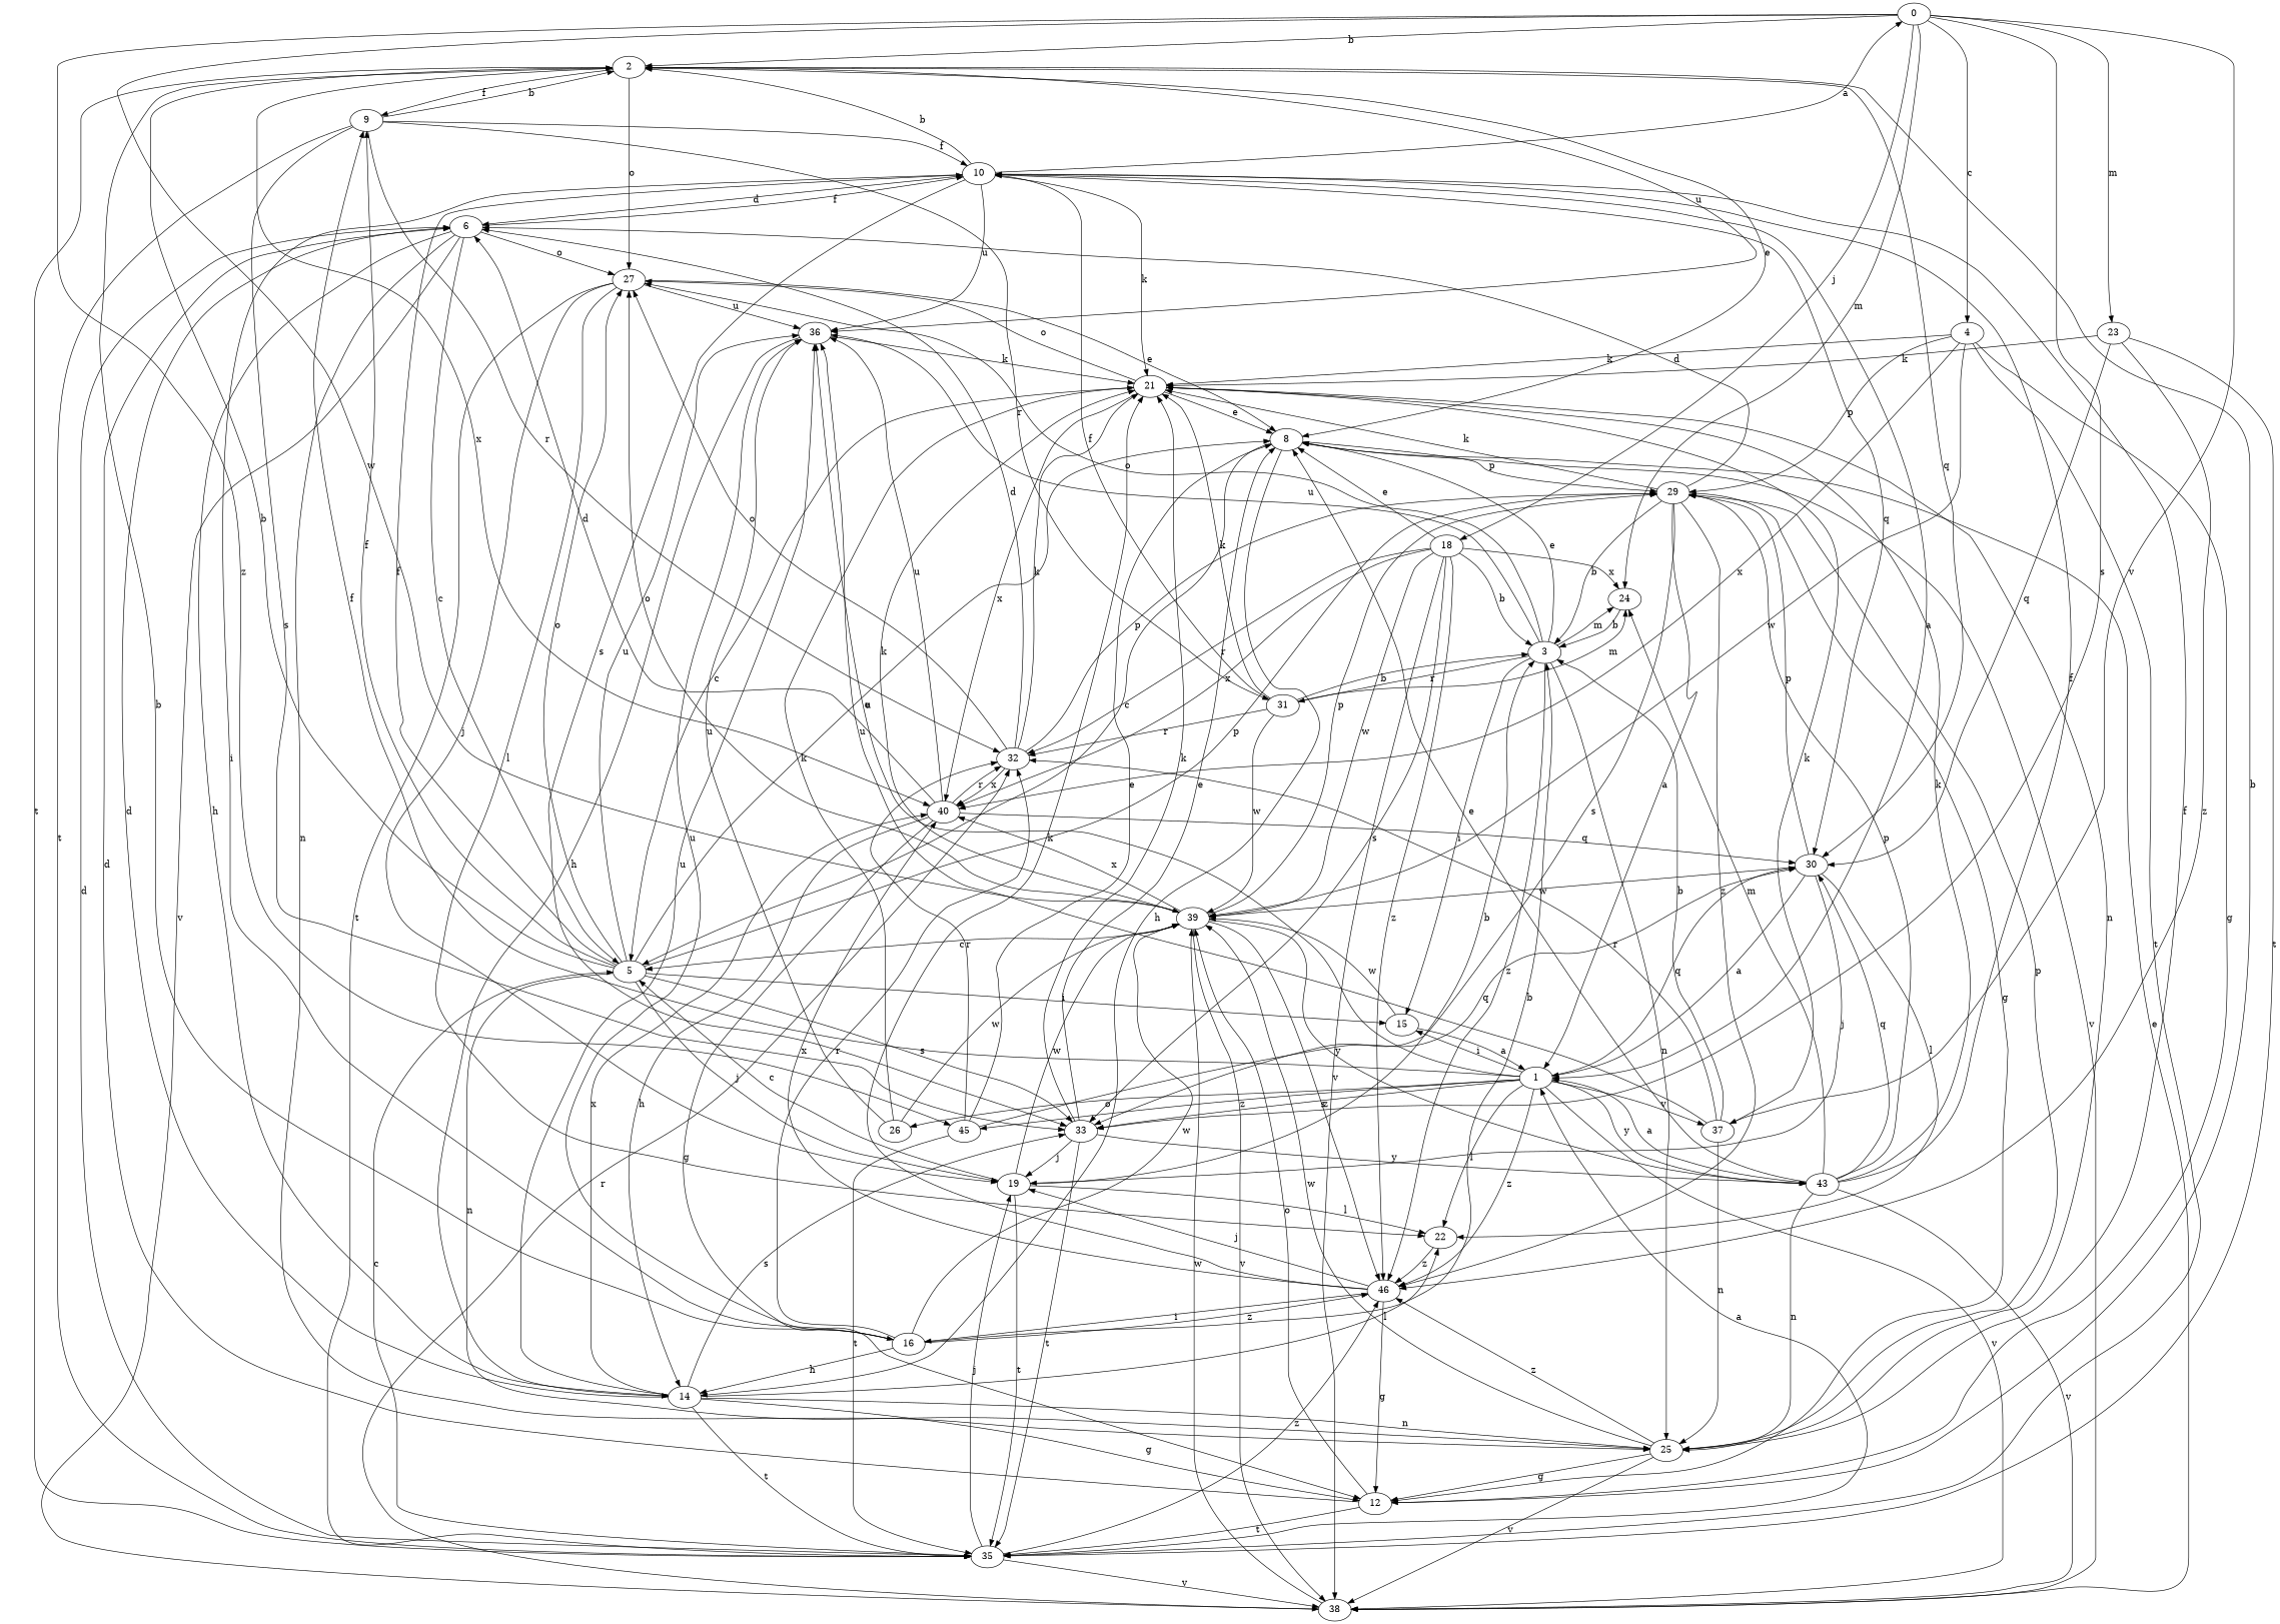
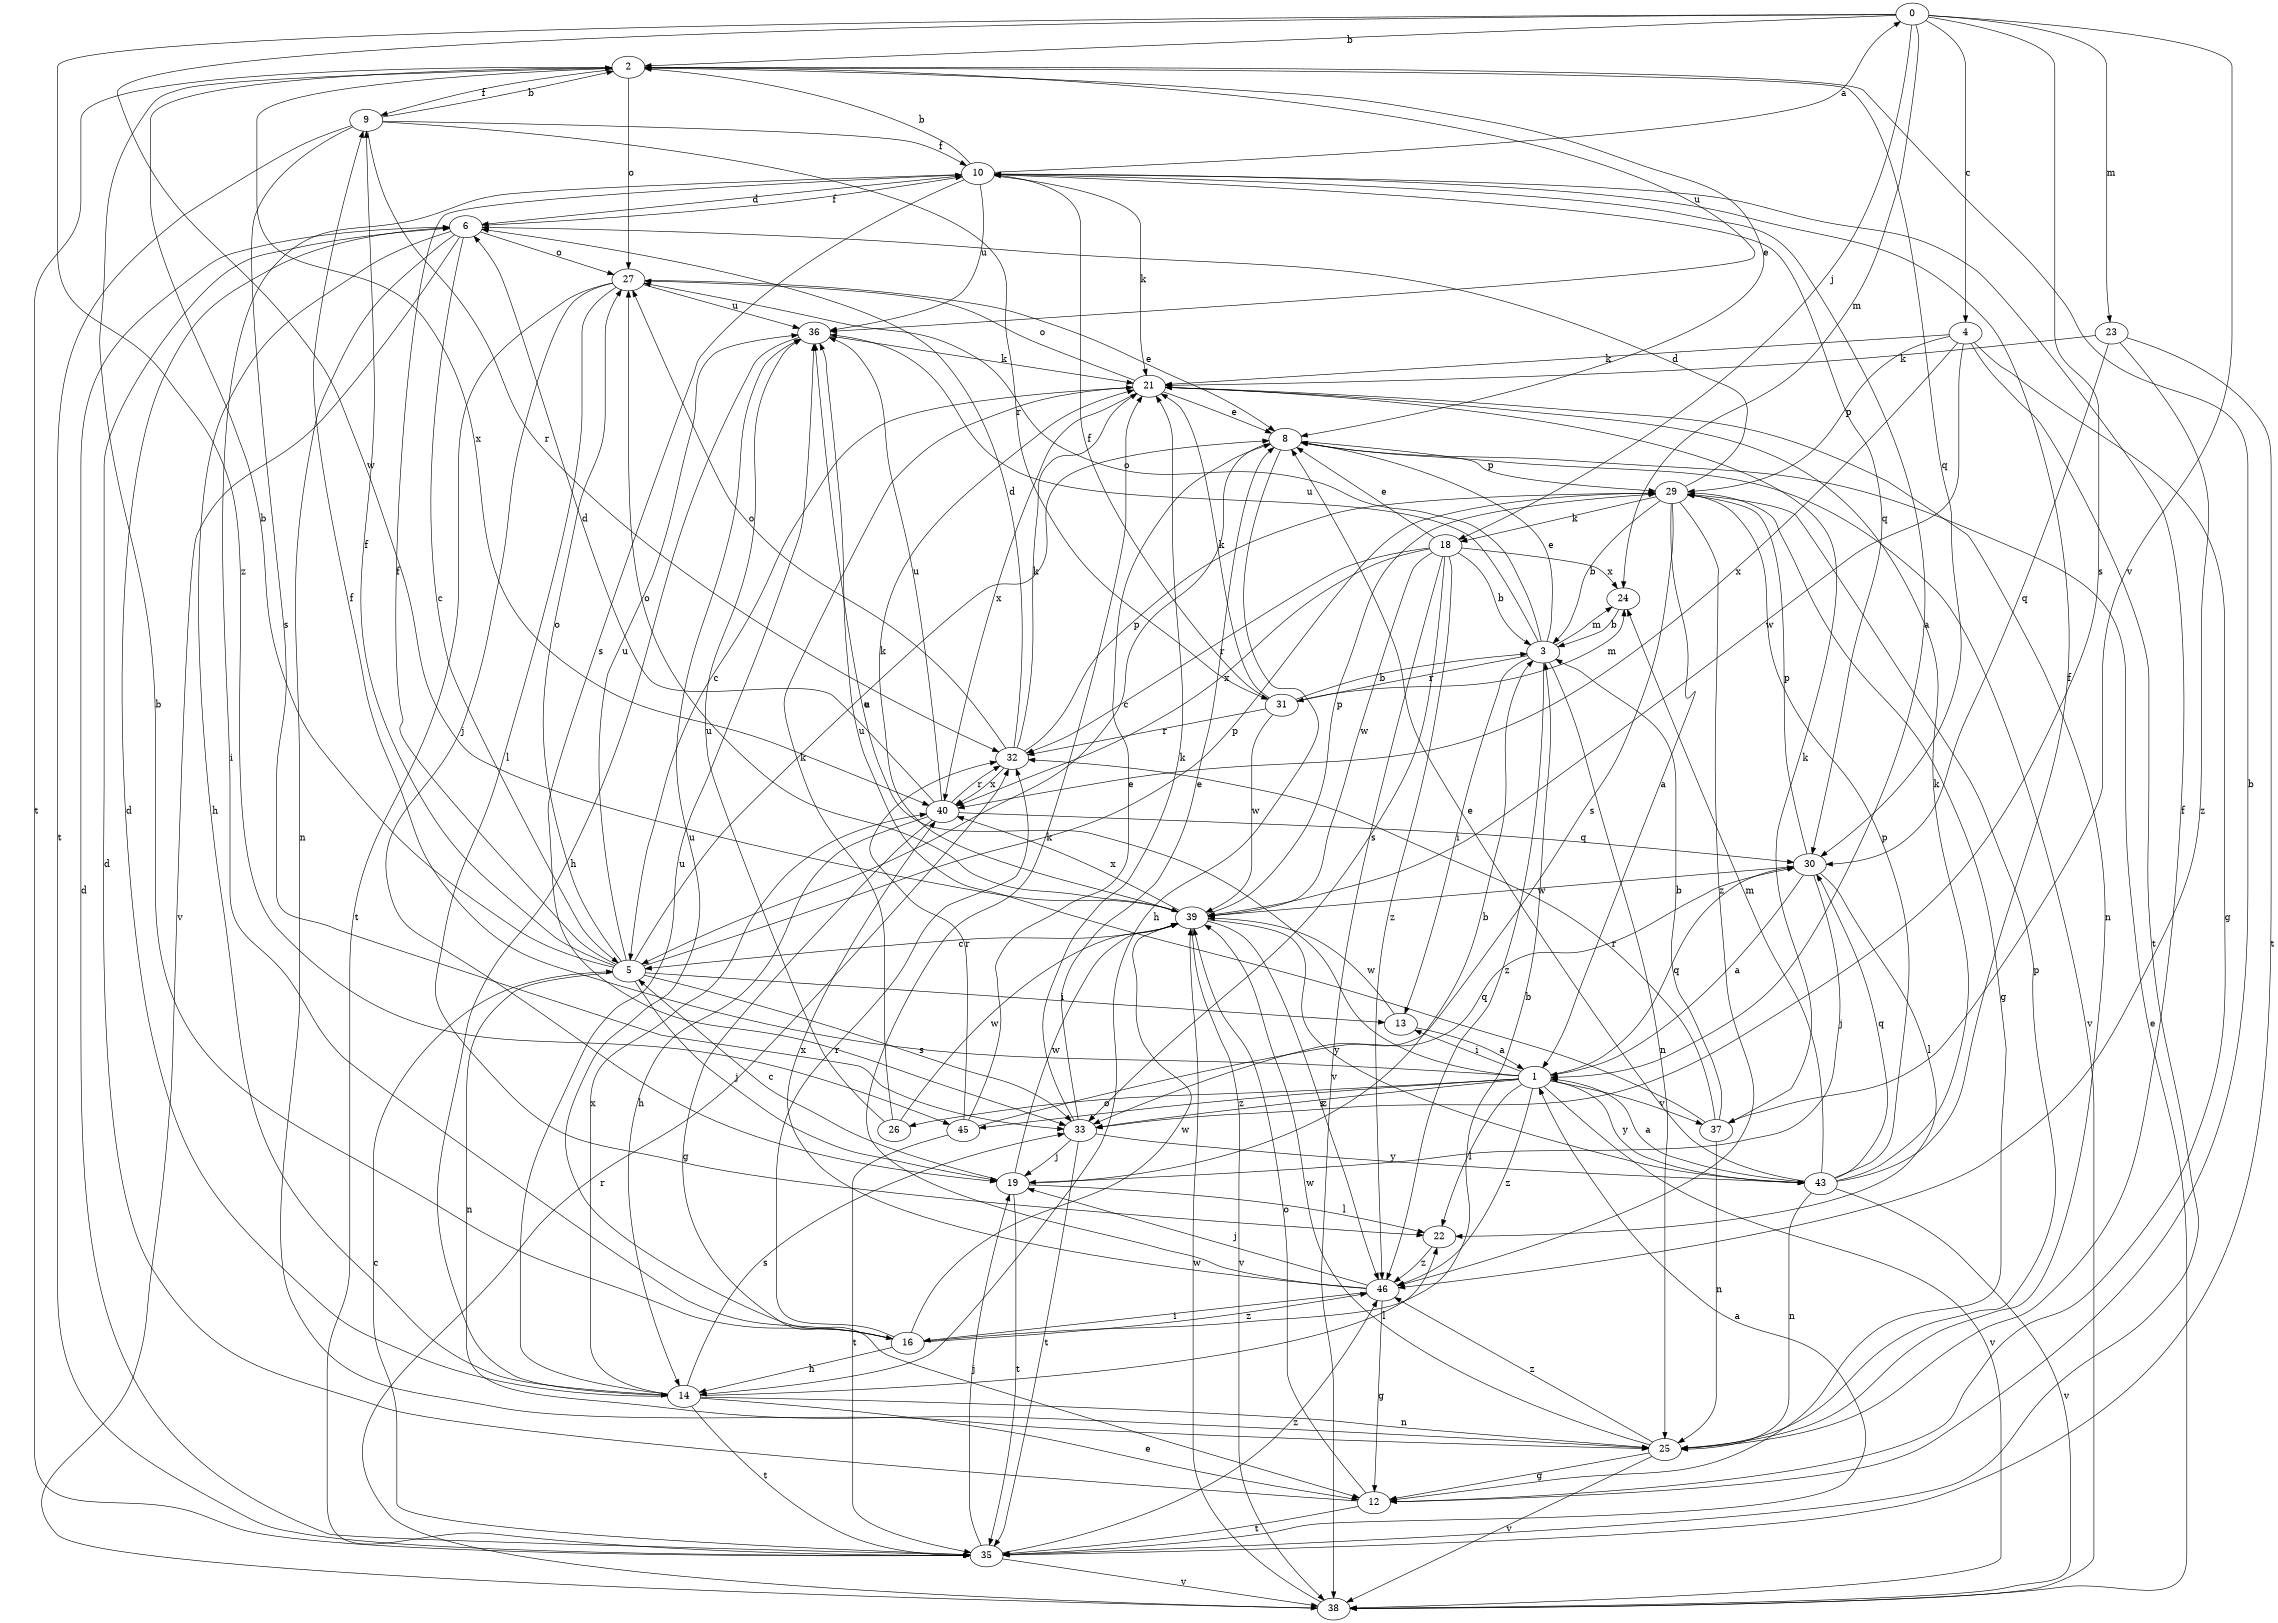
  strict digraph {
    0
    2
    4
    18
    23
    24
    33
    37
    39
    45
    9
    30
    36
    8
    27
    35
    40
    12
    21
    29
    38
    46
    3
    32
    43
    19
    25
    5
    1
-   15
+   15 [label=13]
    22
    26
    31
    10
    14
    16
    6
    0 -> 2 [label=b]
    0 -> 4 [label=c]
    0 -> 18 [label=j]
    0 -> 23 [label=m]
    0 -> 24 [label=m]
    0 -> 33 [label=s]
    0 -> 37 [label=v]
    0 -> 39 [label=w]
    0 -> 45 [label=z]
    2 -> 9 [label=f]
    2 -> 30 [label=q]
    2 -> 36 [label=u]
    2 -> 8 [label=e]
    2 -> 27 [label=o]
    2 -> 35 [label=t]
    2 -> 40 [label=x]
    4 -> 39 [label=w]
    4 -> 35 [label=t]
    4 -> 40 [label=x]
    4 -> 12 [label=g]
    4 -> 21 [label=k]
    4 -> 29 [label=p]
    18 -> 24 [label=x]
    18 -> 33 [label=s]
    18 -> 39 [label=w]
    18 -> 8 [label=e]
    18 -> 40 [label=x]
    18 -> 38 [label=v]
    18 -> 46 [label=z]
    18 -> 3 [label=b]
    18 -> 32 [label=r]
    23 -> 30 [label=q]
    23 -> 35 [label=t]
    23 -> 21 [label=k]
    23 -> 46 [label=z]
    24 -> 3 [label=b]
    33 -> 8 [label=e]
    33 -> 35 [label=t]
    33 -> 21 [label=k]
    33 -> 43 [label=y]
    33 -> 19 [label=j]
    37 -> 36 [label=u]
    37 -> 21 [label=k]
    37 -> 3 [label=b]
    37 -> 32 [label=r]
    37 -> 25 [label=n]
    39 -> 27 [label=o]
    39 -> 40 [label=x]
    39 -> 21 [label=k]
    39 -> 29 [label=p]
    39 -> 38 [label=v]
    39 -> 46 [label=z]
    39 -> 43 [label=y]
    39 -> 5 [label=c]
    45 -> 30 [label=q]
    45 -> 8 [label=e]
    45 -> 35 [label=t]
    45 -> 32 [label=r]
    9 -> 2 [label=b]
    9 -> 33 [label=s]
    9 -> 35 [label=t]
    9 -> 32 [label=r]
    9 -> 31 [label=r]
    9 -> 10 [label=f]
    30 -> 39 [label=w]
    30 -> 29 [label=p]
    30 -> 19 [label=j]
    30 -> 1 [label=a]
    30 -> 22 [label=l]
    36 -> 21 [label=k]
    36 -> 14 [label=h]
    8 -> 29 [label=p]
    8 -> 38 [label=v]
    8 -> 5 [label=c]
    8 -> 14 [label=h]
    27 -> 36 [label=u]
    27 -> 8 [label=e]
    27 -> 35 [label=t]
    27 -> 19 [label=j]
    27 -> 22 [label=l]
    35 -> 38 [label=v]
    35 -> 46 [label=z]
    35 -> 19 [label=j]
    35 -> 5 [label=c]
    35 -> 1 [label=a]
    35 -> 6 [label=d]
    40 -> 30 [label=q]
    40 -> 36 [label=u]
    40 -> 12 [label=g]
    40 -> 32 [label=r]
    40 -> 14 [label=h]
    40 -> 6 [label=d]
    12 -> 2 [label=b]
    12 -> 39 [label=o]
    12 -> 35 [label=t]
    12 -> 6 [label=d]
    21 -> 8 [label=e]
    21 -> 27 [label=o]
    21 -> 40 [label=x]
    21 -> 25 [label=n]
    21 -> 5 [label=c]
    29 -> 33 [label=s]
    29 -> 12 [label=g]
-   29 -> 21 [label=k]
+   29 -> 18 [label=k]
    29 -> 46 [label=z]
    29 -> 3 [label=b]
    29 -> 1 [label=a]
    29 -> 6 [label=d]
    38 -> 39 [label=w]
    38 -> 8 [label=e]
    38 -> 32 [label=r]
    46 -> 40 [label=x]
    46 -> 12 [label=g]
    46 -> 21 [label=k]
    46 -> 19 [label=j]
    46 -> 16 [label=i]
    3 -> 24 [label=m]
    3 -> 36 [label=u]
    3 -> 8 [label=e]
    3 -> 27 [label=o]
    3 -> 46 [label=z]
    3 -> 25 [label=n]
    3 -> 15 [label=i]
    3 -> 31 [label=r]
    32 -> 27 [label=o]
    32 -> 40 [label=x]
    32 -> 21 [label=k]
    32 -> 29 [label=p]
    32 -> 6 [label=d]
    43 -> 24 [label=m]
    43 -> 30 [label=q]
    43 -> 8 [label=e]
    43 -> 21 [label=k]
    43 -> 29 [label=p]
    43 -> 38 [label=v]
    43 -> 25 [label=n]
    43 -> 1 [label=a]
    43 -> 10 [label=f]
    19 -> 39 [label=w]
    19 -> 35 [label=t]
    19 -> 3 [label=b]
    19 -> 5 [label=c]
    19 -> 22 [label=l]
    25 -> 39 [label=w]
    25 -> 12 [label=g]
    25 -> 29 [label=p]
    25 -> 38 [label=v]
    25 -> 46 [label=z]
    25 -> 10 [label=f]
    5 -> 2 [label=b]
    5 -> 33 [label=s]
    5 -> 9 [label=f]
    5 -> 36 [label=u]
    5 -> 8 [label=e]
    5 -> 27 [label=o]
    5 -> 29 [label=p]
    5 -> 19 [label=j]
    5 -> 25 [label=n]
    5 -> 15 [label=i]
    5 -> 10 [label=f]
    1 -> 33 [label=s]
    1 -> 37 [label=v]
    1 -> 45 [label=z]
    1 -> 9 [label=f]
    1 -> 30 [label=q]
    1 -> 36 [label=u]
    1 -> 38 [label=v]
    1 -> 46 [label=z]
    1 -> 43 [label=y]
    1 -> 15 [label=i]
    1 -> 22 [label=l]
    1 -> 26 [label=o]
    15 -> 39 [label=w]
    15 -> 1 [label=a]
    22 -> 46 [label=z]
    26 -> 39 [label=w]
    26 -> 36 [label=u]
    26 -> 21 [label=k]
    31 -> 24 [label=m]
    31 -> 39 [label=w]
    31 -> 21 [label=k]
    31 -> 3 [label=b]
    31 -> 32 [label=r]
    31 -> 10 [label=f]
    10 -> 0 [label=a]
    10 -> 2 [label=b]
    10 -> 33 [label=s]
    10 -> 30 [label=q]
    10 -> 36 [label=u]
    10 -> 21 [label=k]
    10 -> 1 [label=a]
    10 -> 16 [label=i]
    10 -> 6 [label=d]
    14 -> 33 [label=s]
    14 -> 36 [label=u]
    14 -> 35 [label=t]
    14 -> 40 [label=x]
-   14 -> 12 [label=g]
+   14 -> 12 [label=e]
    14 -> 25 [label=n]
    14 -> 22 [label=l]
    14 -> 6 [label=d]
    16 -> 2 [label=b]
    16 -> 39 [label=w]
    16 -> 36 [label=u]
    16 -> 46 [label=z]
    16 -> 3 [label=b]
    16 -> 32 [label=r]
    16 -> 14 [label=h]
    6 -> 27 [label=o]
    6 -> 38 [label=v]
    6 -> 25 [label=n]
    6 -> 5 [label=c]
    6 -> 10 [label=f]
    6 -> 14 [label=h]
  }
